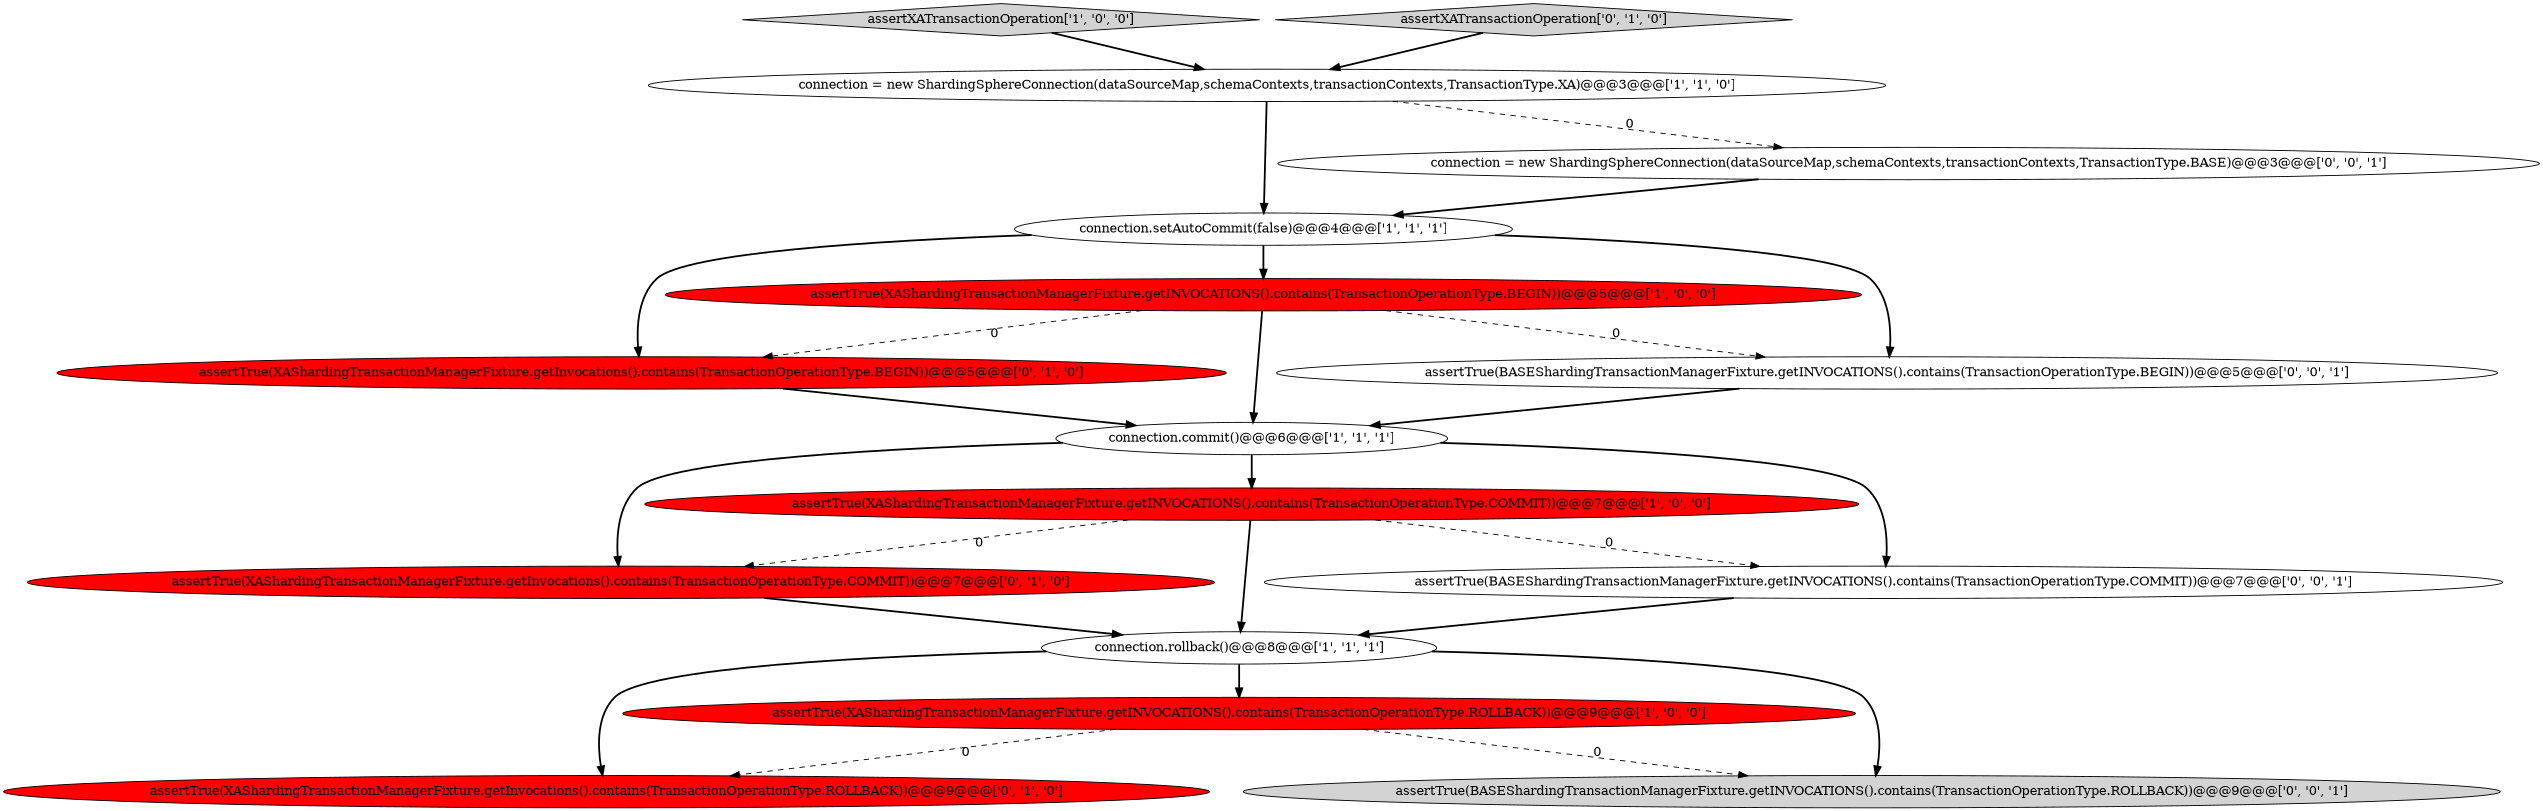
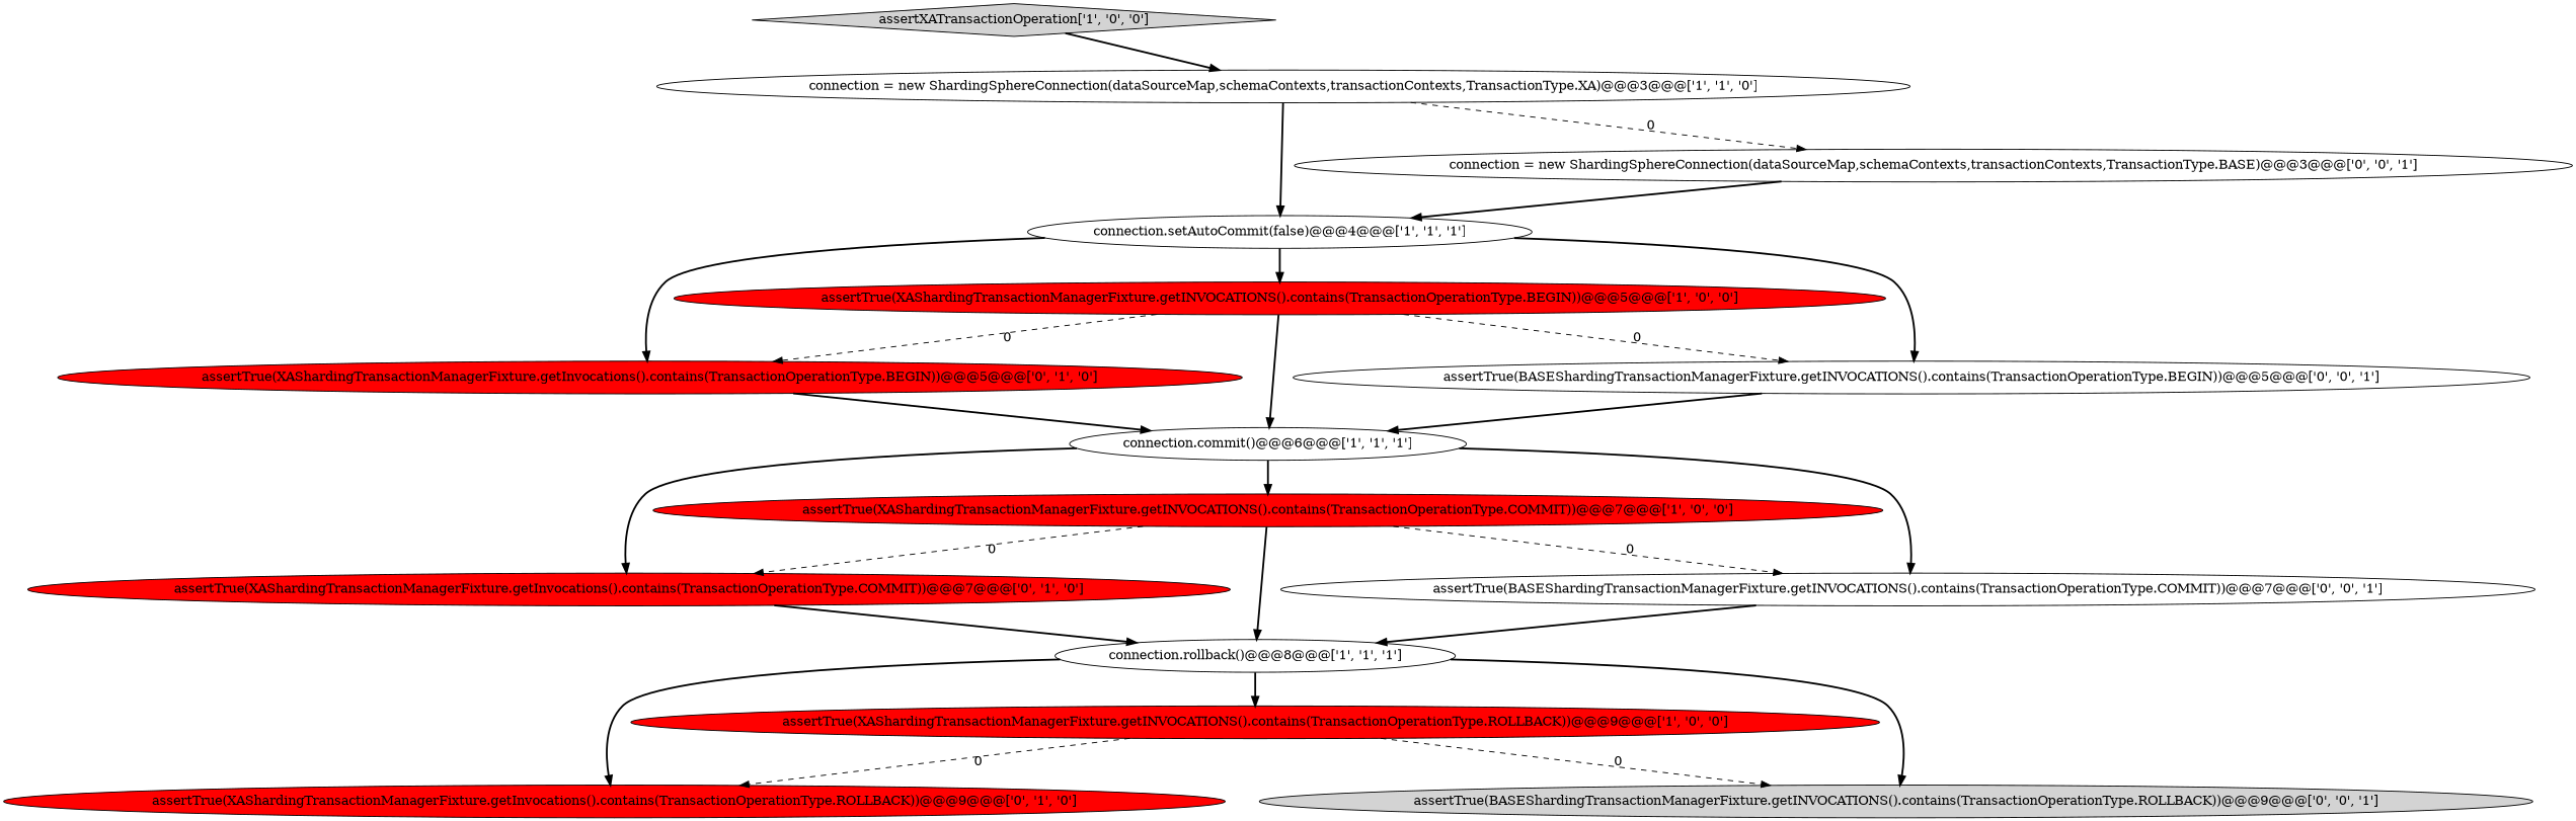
  digraph {
    node [fillcolor=white shape=ellipse style=filled]
    edge [style=bold]
    n1 [fillcolor=red label="assertTrue(XAShardingTransactionManagerFixture.getInvocations().contains(TransactionOperationType.COMMIT))@@@7@@@['0', '1', '0']"]
    n2 [label="connection.rollback()@@@8@@@['1', '1', '1']"]
    n3 [fillcolor=red label="assertTrue(XAShardingTransactionManagerFixture.getINVOCATIONS().contains(TransactionOperationType.ROLLBACK))@@@9@@@['1', '0', '0']"]
    n4 [fillcolor=red label="assertTrue(XAShardingTransactionManagerFixture.getInvocations().contains(TransactionOperationType.ROLLBACK))@@@9@@@['0', '1', '0']"]
    n5 [fillcolor=lightgray label="assertTrue(BASEShardingTransactionManagerFixture.getINVOCATIONS().contains(TransactionOperationType.ROLLBACK))@@@9@@@['0', '0', '1']"]
    n6 [label="assertTrue(BASEShardingTransactionManagerFixture.getINVOCATIONS().contains(TransactionOperationType.COMMIT))@@@7@@@['0', '0', '1']"]
    n7 [fillcolor=red label="assertTrue(XAShardingTransactionManagerFixture.getINVOCATIONS().contains(TransactionOperationType.BEGIN))@@@5@@@['1', '0', '0']"]
    n8 [fillcolor=red label="assertTrue(XAShardingTransactionManagerFixture.getInvocations().contains(TransactionOperationType.BEGIN))@@@5@@@['0', '1', '0']"]
    n9 [label="connection.commit()@@@6@@@['1', '1', '1']"]
    n10 [label="assertTrue(BASEShardingTransactionManagerFixture.getINVOCATIONS().contains(TransactionOperationType.BEGIN))@@@5@@@['0', '0', '1']"]
    n11 [fillcolor=red label="assertTrue(XAShardingTransactionManagerFixture.getINVOCATIONS().contains(TransactionOperationType.COMMIT))@@@7@@@['1', '0', '0']"]
    n12 [fillcolor=lightgray label="assertXATransactionOperation['1', '0', '0']" shape=diamond]
    n13 [label="connection = new ShardingSphereConnection(dataSourceMap,schemaContexts,transactionContexts,TransactionType.XA)@@@3@@@['1', '1', '0']"]
    n14 [label="connection.setAutoCommit(false)@@@4@@@['1', '1', '1']"]
    n15 [label="connection = new ShardingSphereConnection(dataSourceMap,schemaContexts,transactionContexts,TransactionType.BASE)@@@3@@@['0', '0', '1']"]
-   n16 [fillcolor=lightgray label="assertXATransactionOperation['0', '1', '0']" shape=diamond]
    n1 -> n2
    n2 -> n3
    n2 -> n4
    n2 -> n5
    n3 -> n4 [label=0 style=dashed]
    n3 -> n5 [label=0 style=dashed]
    n6 -> n2
    n7 -> n8 [label=0 style=dashed]
    n7 -> n9
    n7 -> n10 [label=0 style=dashed]
    n8 -> n9
    n9 -> n1
    n9 -> n6
    n9 -> n11
    n10 -> n9
    n11 -> n1 [label=0 style=dashed]
    n11 -> n2
    n11 -> n6 [label=0 style=dashed]
    n12 -> n13
    n13 -> n14
    n13 -> n15 [label=0 style=dashed]
    n14 -> n7
    n14 -> n8
    n14 -> n10
    n15 -> n14
-   n16 -> n13
  }
